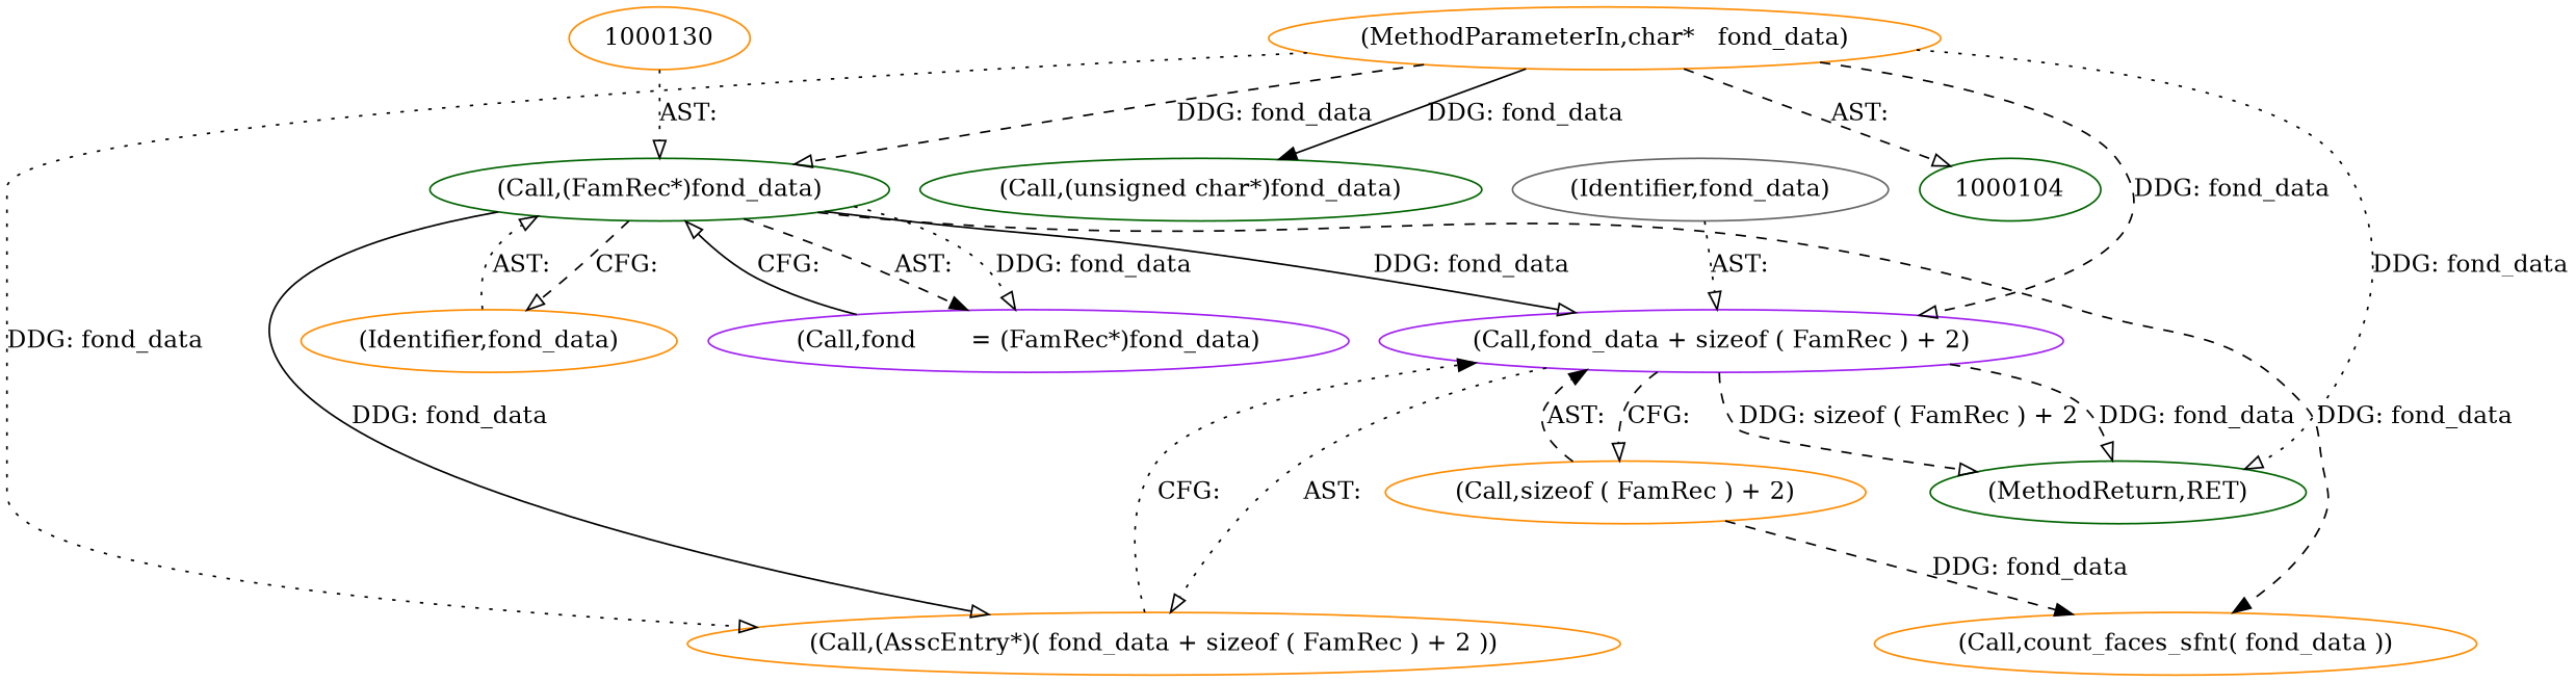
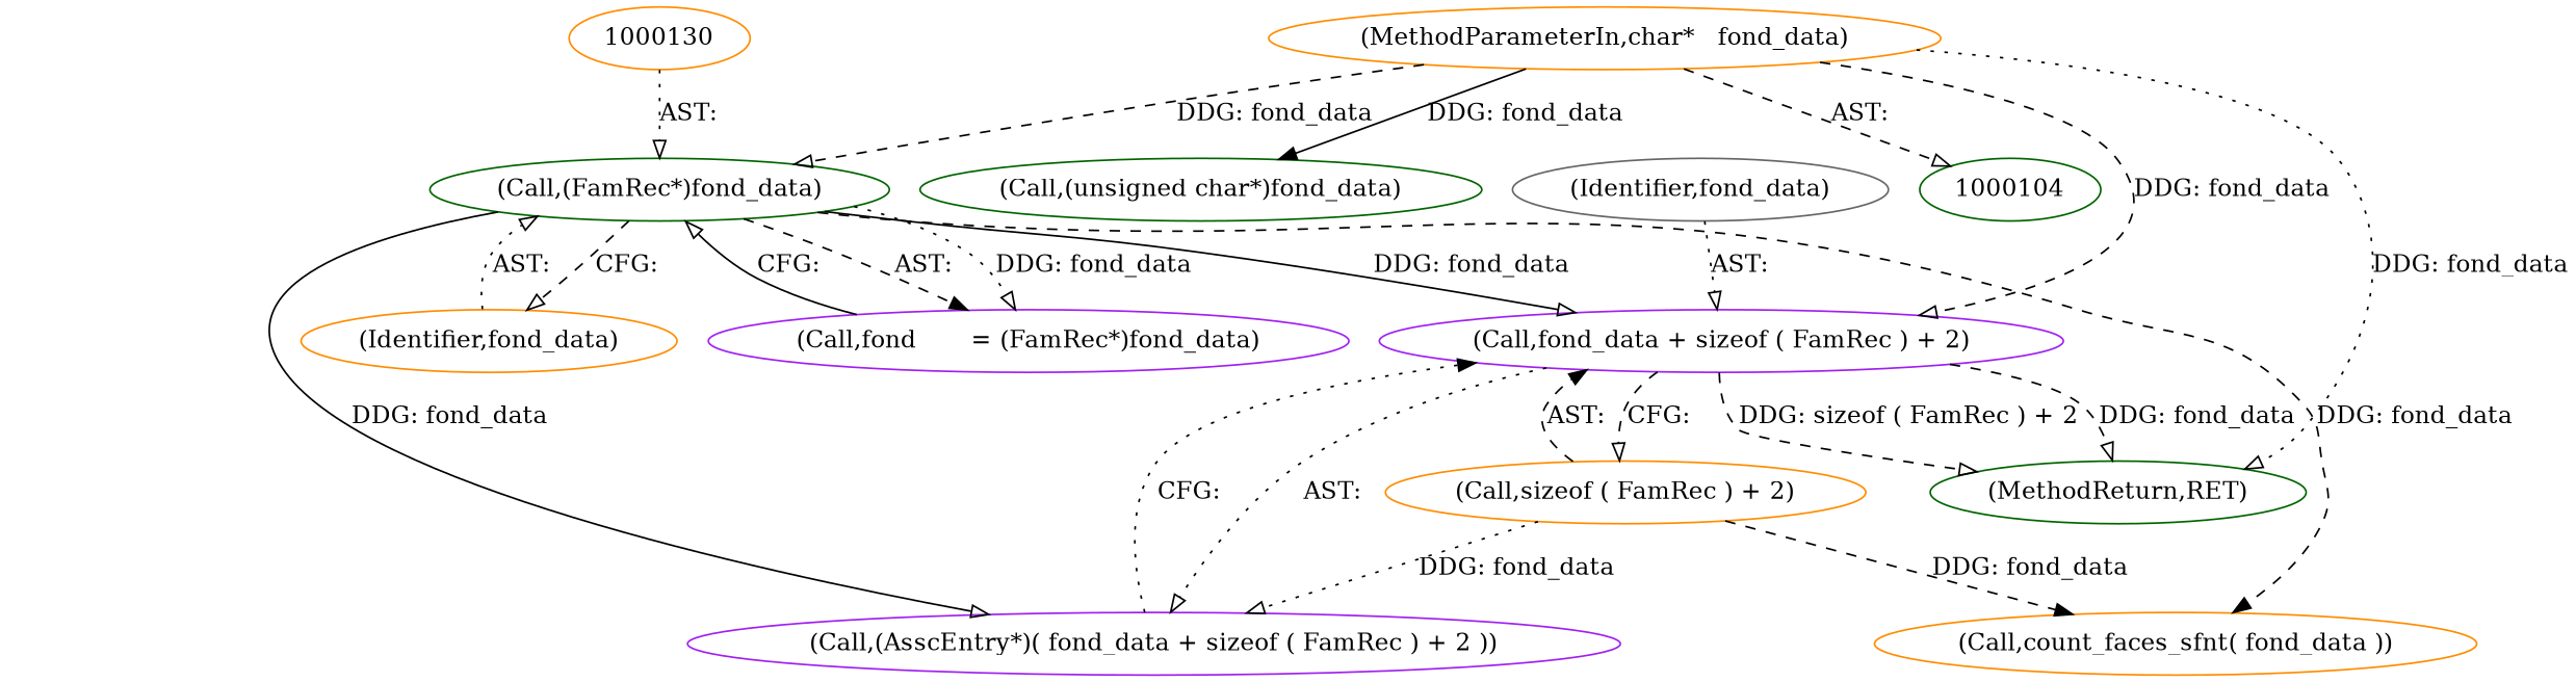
  digraph {
    node [color=darkorange]
    edge [arrowhead=onormal style=dashed]
    n1 [color=purple label="(Call,fond_data + sizeof ( FamRec ) + 2)"]
    n2 [color=darkgreen label="(MethodReturn,RET)"]
-   n3 [label="(Call,(AsscEntry*)( fond_data + sizeof ( FamRec ) + 2 ))"]
+   n3 [color=purple label="(Call,(AsscEntry*)( fond_data + sizeof ( FamRec ) + 2 ))"]
    n4 [label="(Call,sizeof ( FamRec ) + 2)"]
    n5 [label="(Call,count_faces_sfnt( fond_data ))"]
    n6 [color=darkgreen label="(Call,(FamRec*)fond_data)"]
    n7 [label="(Identifier,fond_data)"]
    n8 [color=purple label="(Call,fond       = (FamRec*)fond_data)"]
    n9 [label="(MethodParameterIn,char*   fond_data)"]
    n10 [color=darkgreen label="(Call,(unsigned char*)fond_data)"]
    1000104 [color=darkgreen]
    n12 [color=gray40 label="(Identifier,fond_data)"]
    1000130
    n1 -> n2 [label="DDG: sizeof ( FamRec ) + 2"]
    n1 -> n2 [label="DDG: fond_data"]
    n1 -> n3 [label="AST: " style=dotted]
    n1 -> n4 [label="CFG: "]
    n3 -> n1 [arrowhead=normal label="CFG: " style=dotted]
    n4 -> n1 [arrowhead=normal label="AST: "]
    n4 -> n5 [arrowhead=normal label="DDG: fond_data"]
    n6 -> n1 [label="DDG: fond_data" style=solid]
    n6 -> n3 [label="DDG: fond_data" style=solid]
    n6 -> n5 [arrowhead=normal label="DDG: fond_data"]
    n6 -> n7 [label="CFG: "]
    n6 -> n8 [arrowhead=normal label="AST: "]
    n6 -> n8 [label="DDG: fond_data" style=dotted]
    n7 -> n6 [label="AST: " style=dotted]
    n8 -> n6 [label="CFG: " style=solid]
    n9 -> n1 [label="DDG: fond_data"]
    n9 -> n2 [label="DDG: fond_data" style=dotted]
-   n9 -> n3 [label="DDG: fond_data" style=dotted]
+   n4 -> n3 [label="DDG: fond_data" style=dotted]
    n9 -> n6 [label="DDG: fond_data"]
    n9 -> n10 [arrowhead=normal label="DDG: fond_data" style=solid]
    n9 -> 1000104 [label="AST: "]
    n12 -> n1 [label="AST: " style=dotted]
    1000130 -> n6 [label="AST: " style=dotted]
  }
